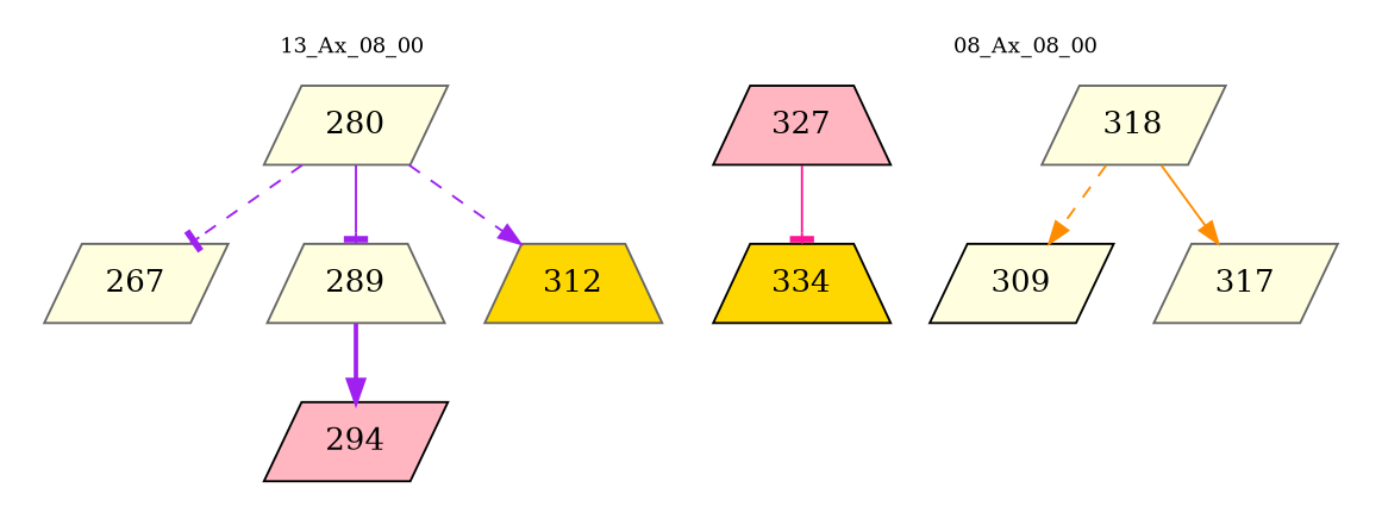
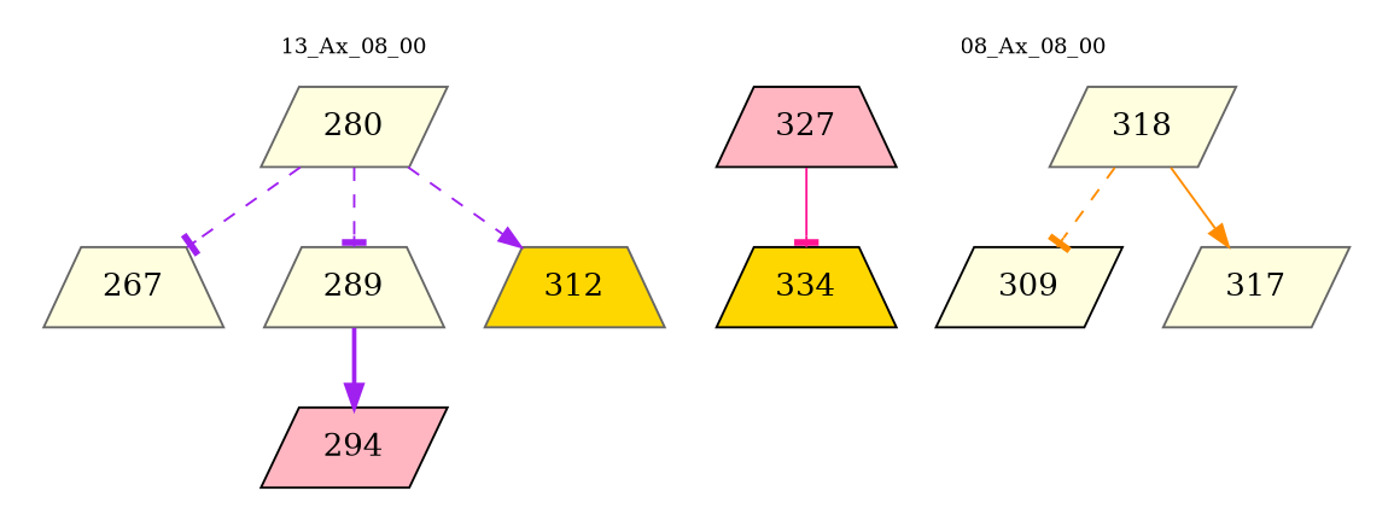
  digraph {
    node [color=gray40 fillcolor=lightyellow shape=parallelogram style=filled]
    edge [arrowhead=tee color=purple style=dashed]
    n1 [label=280]
-   n2 [label=267]
+   n2 [label=267 shape=trapezium]
    n3 [label=289 shape=trapezium]
    n4 [fillcolor=gold label=312 shape=trapezium]
    n5 [color=black fillcolor=lightpink label=294]
    n6 [label=318]
    n7 [color=black label=309]
    n8 [color=black fillcolor=lightpink label=327 shape=trapezium]
    n9 [label=317]
    n10 [color=black fillcolor=gold label=334 shape=trapezium]
    subgraph cluster_1 {
      color=white
      fontsize=10
      label="13_Ax_08_00"
      n1
      n2
      n3
      n4
      n5
    }
    subgraph cluster_2 {
      color=white
      fontsize=10
      label="08_Ax_08_00"
      n6
      n7
      n8
      n9
      n10
    }
    n1 -> n2
-   n1 -> n3 [style=solid]
+   n1 -> n3
    n1 -> n4 [arrowhead=normal]
    n3 -> n5 [arrowhead=normal style=bold]
-   n6 -> n7 [arrowhead=normal color=darkorange]
+   n6 -> n7 [color=darkorange]
    n6 -> n9 [arrowhead=normal color=darkorange style=solid]
    n8 -> n10 [color=deeppink style=solid]
  }
